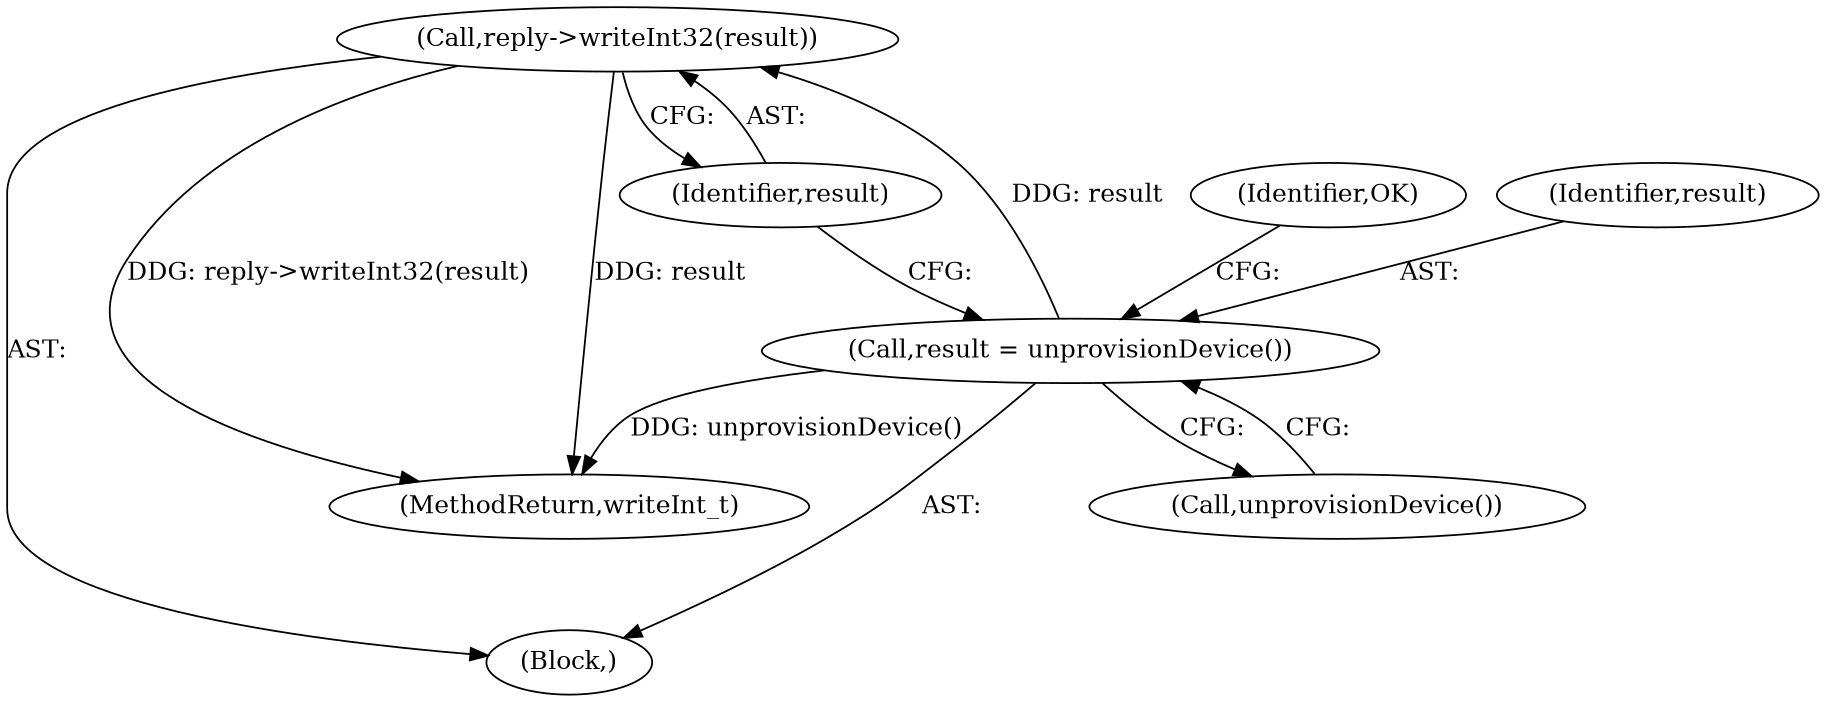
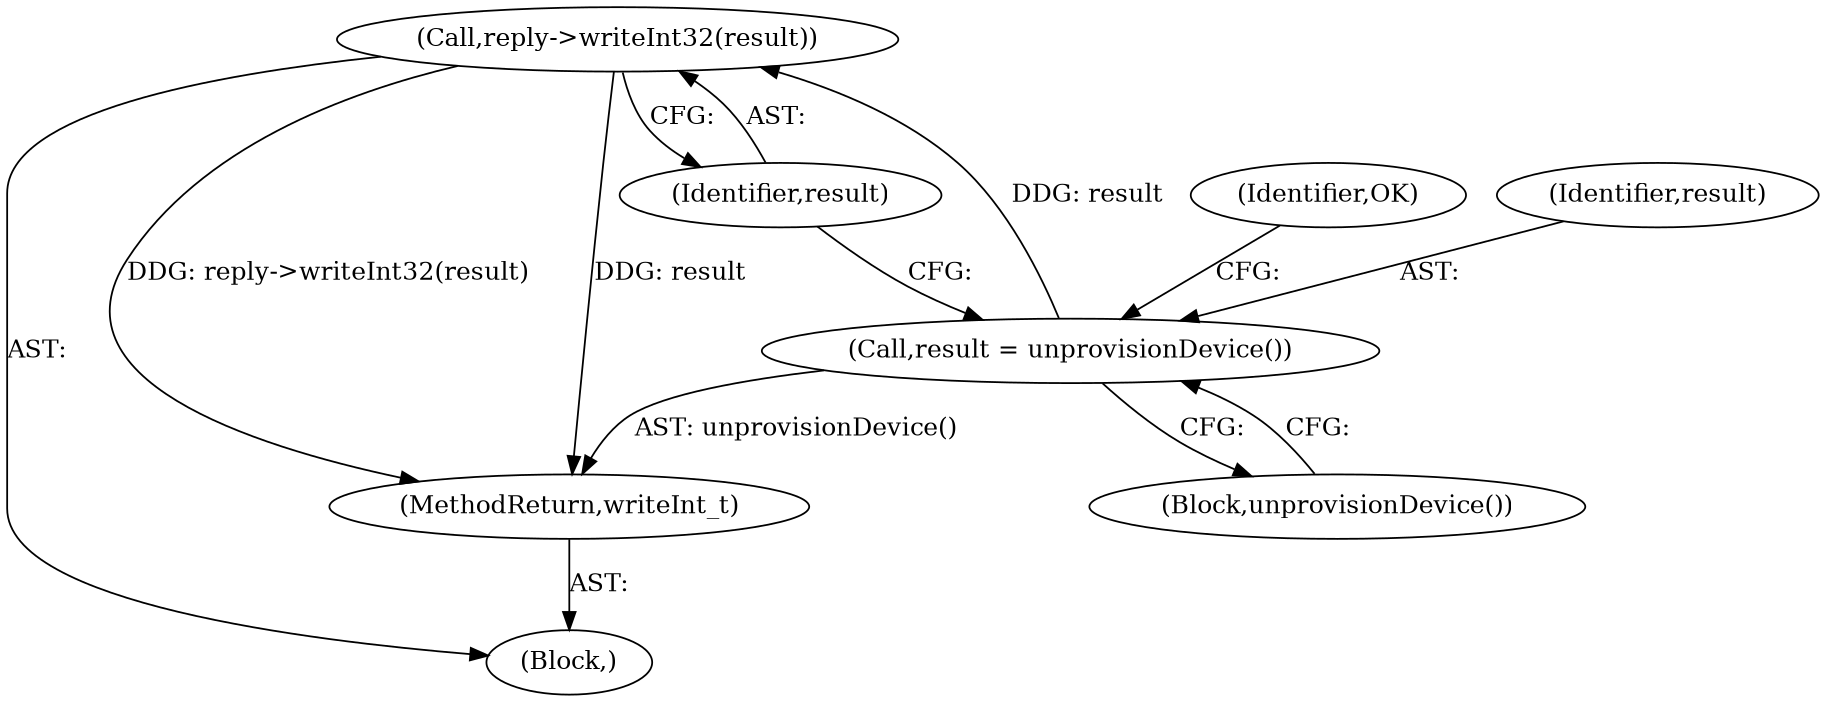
  digraph {
    n1 [label="(Call,reply->writeInt32(result))"]
    n2 [label="(Identifier,result)"]
    n3 [label="(MethodReturn,writeInt_t)"]
    n4 [label="(Block,)"]
    n5 [label="(Call,result = unprovisionDevice())"]
-   n6 [label="(Call,unprovisionDevice())"]
+   n6 [label="(Block,unprovisionDevice())"]
    n7 [label="(Identifier,OK)"]
    n8 [label="(Identifier,result)"]
    n1 -> n2 [label="CFG: "]
    n1 -> n3 [label="DDG: reply->writeInt32(result)"]
    n1 -> n3 [label="DDG: result"]
    n1 -> n4 [label="AST: "]
    n2 -> n1 [label="AST: "]
    n2 -> n5 [label="CFG: "]
    n5 -> n1 [label="DDG: result"]
-   n5 -> n3 [label="DDG: unprovisionDevice()"]
-   n5 -> n4 [label="AST: "]
+   n5 -> n3 [label="AST: unprovisionDevice()"]
+   n3 -> n4 [label="AST: "]
    n5 -> n6 [label="CFG: "]
    n6 -> n5 [label="CFG: "]
    n7 -> n5 [label="CFG: "]
    n8 -> n5 [label="AST: "]
  }
